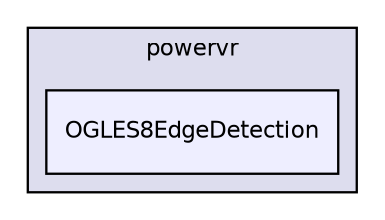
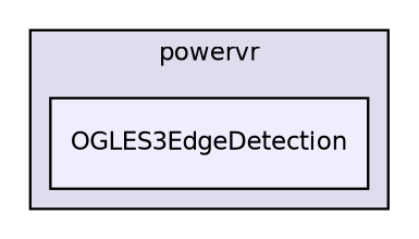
  digraph {
    compound=true
-   n1 [fillcolor="#eeeeff" fontname=Helvetica fontsize=10 label=OGLES8EdgeDetection pencolor=black shape=box style=filled]
+   n1 [fillcolor="#eeeeff" fontname=Helvetica fontsize=10 label=OGLES3EdgeDetection pencolor=black shape=box style=filled]
    subgraph cluster_1 {
      bgcolor="#ddddee"
      fontname=Helvetica
      fontsize=10
      label=powervr
      pencolor=black
      n1
    }
  }
